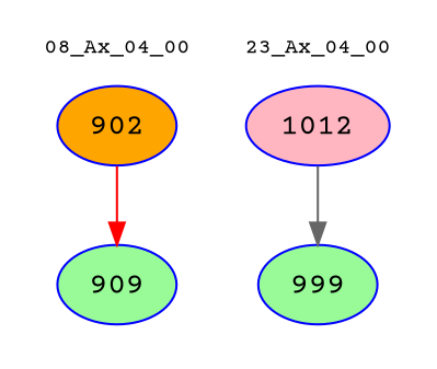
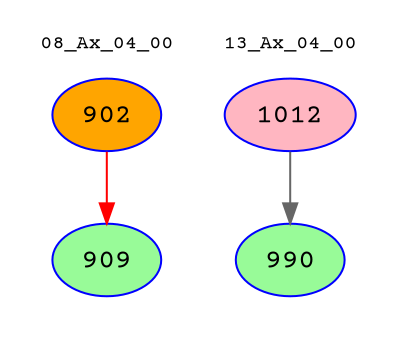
  digraph {
    fontname="Courier Prime"
    node [color=blue fillcolor=palegreen fontname="Courier Prime" style=filled]
    edge [fontname="Courier Prime"]
    n1 [fillcolor=orange label=902]
    n2 [label=909]
    n3 [fillcolor=lightpink label=1012]
-   n4 [label=999]
+   n4 [label=990]
    subgraph cluster_1 {
      color=white
      fontsize=10
      label="08_Ax_04_00"
      n1
      n2
    }
    subgraph cluster_2 {
      color=white
      fontsize=10
-     label="23_Ax_04_00"
+     label="13_Ax_04_00"
      n3
      n4
    }
    n1 -> n2 [color=red]
    n3 -> n4 [color=gray40]
  }
